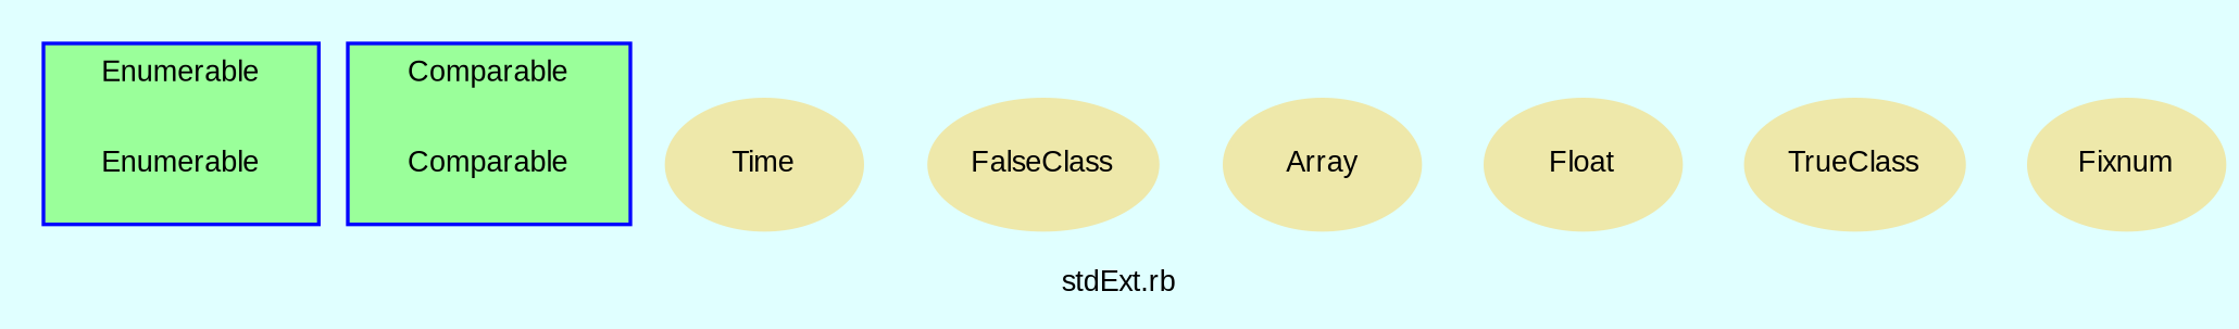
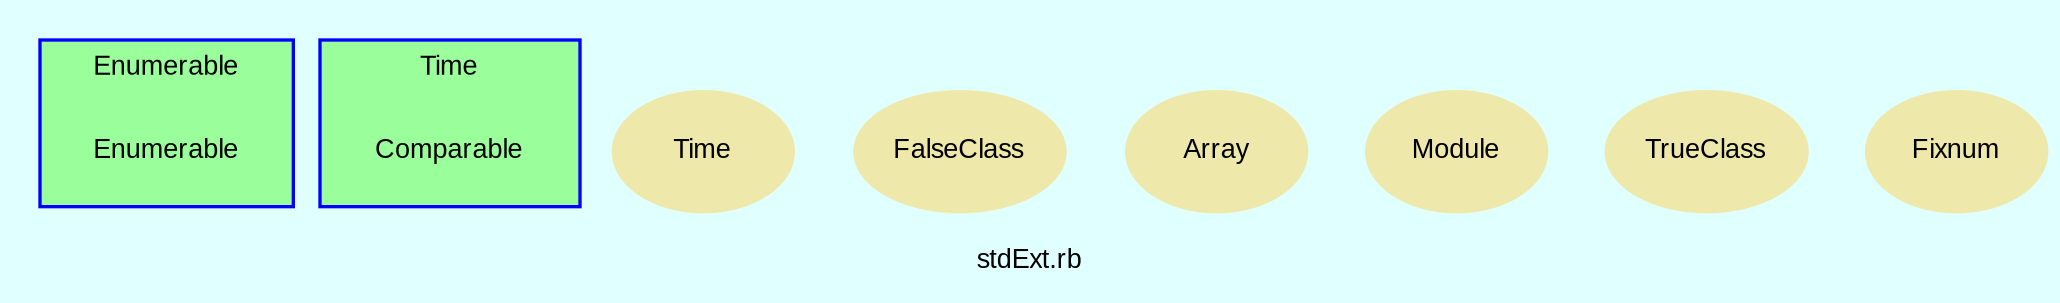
  digraph {
    bgcolor=lightcyan1
    compound=true
    fontname=Arial
    fontsize=8
    label="stdExt.rb"
    node [color=palegoldenrod fontname=Arial fontsize=8 shape=ellipse fontcolor=black style=filled]
    Enumerable [color=black height=0.01 shape=plaintext width=0.75 fontcolor="" style=""]
    Comparable [color=black height=0.01 shape=plaintext width=0.75 fontcolor="" style=""]
    n3 [label=Time]
    n4 [label=FalseClass]
    n5 [label=Array]
-   n7 [label=Float]
+   n6 [label=Module]
    n8 [label=TrueClass]
    n9 [label=Fixnum]
    subgraph cluster_1 {
      color=blue
      fillcolor=palegreen1
      label=Enumerable
      style=filled
      Enumerable
    }
    subgraph cluster_2 {
      color=blue
      fillcolor=palegreen1
-     label=Comparable
+     label=Time
      style=filled
      Comparable
    }
  }
